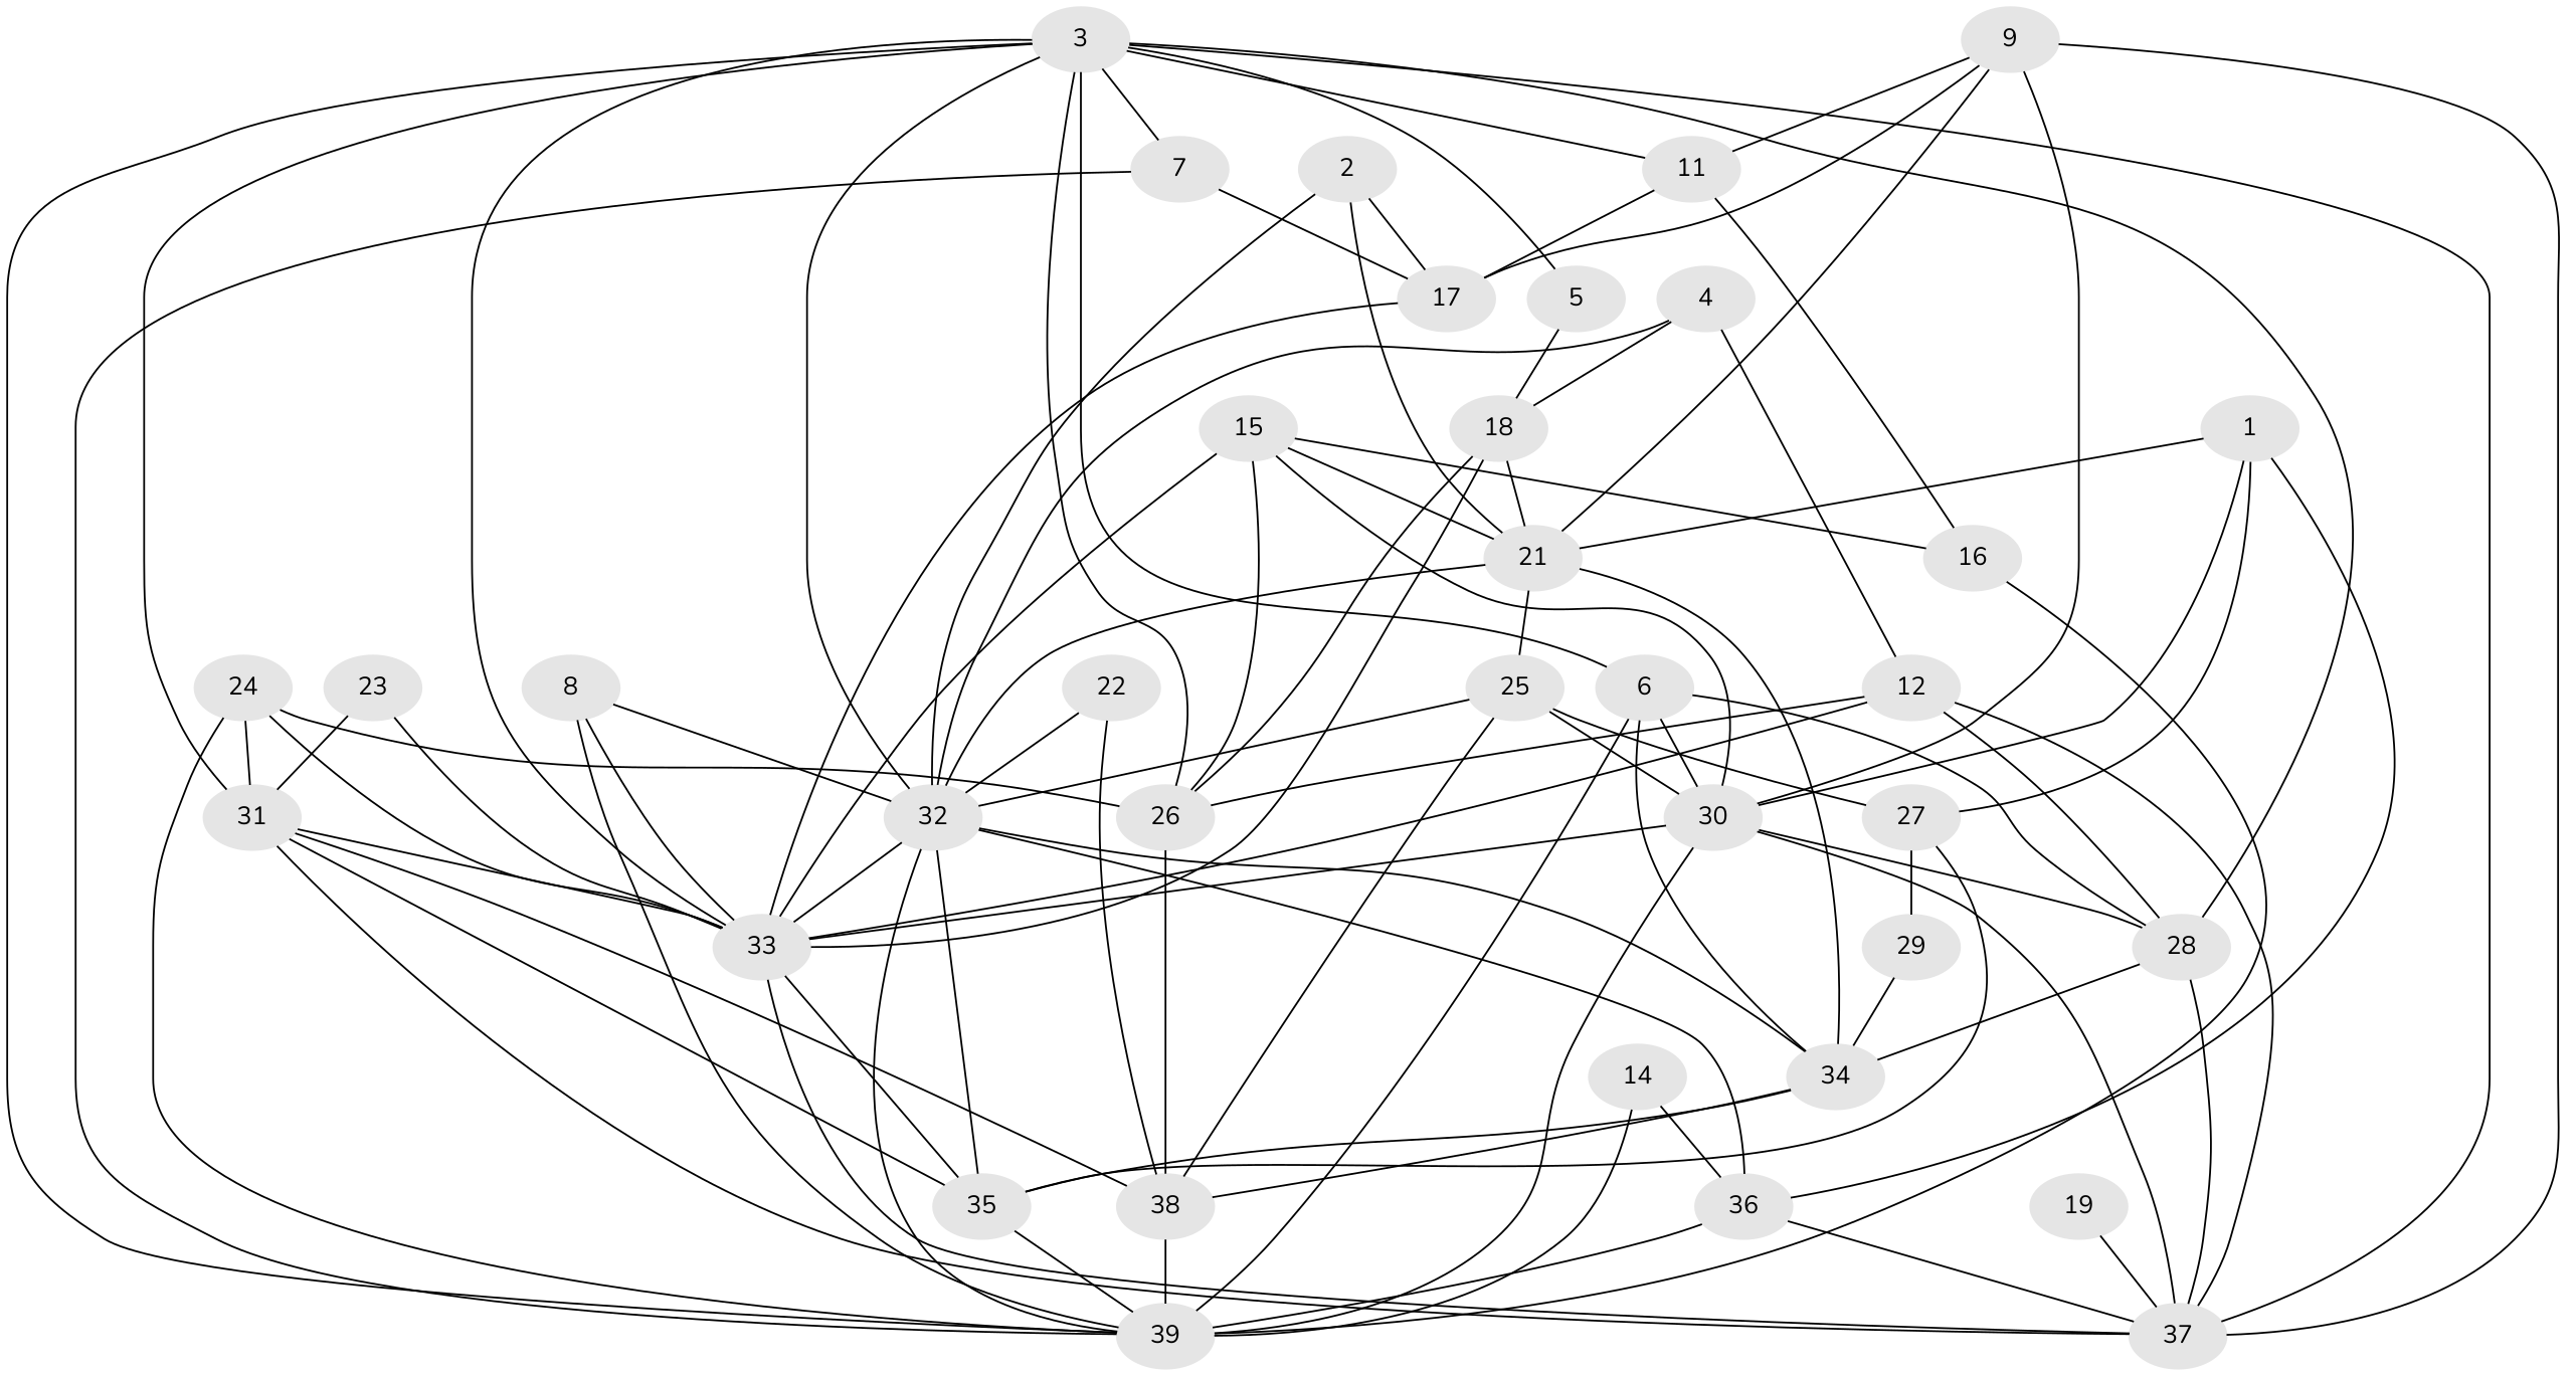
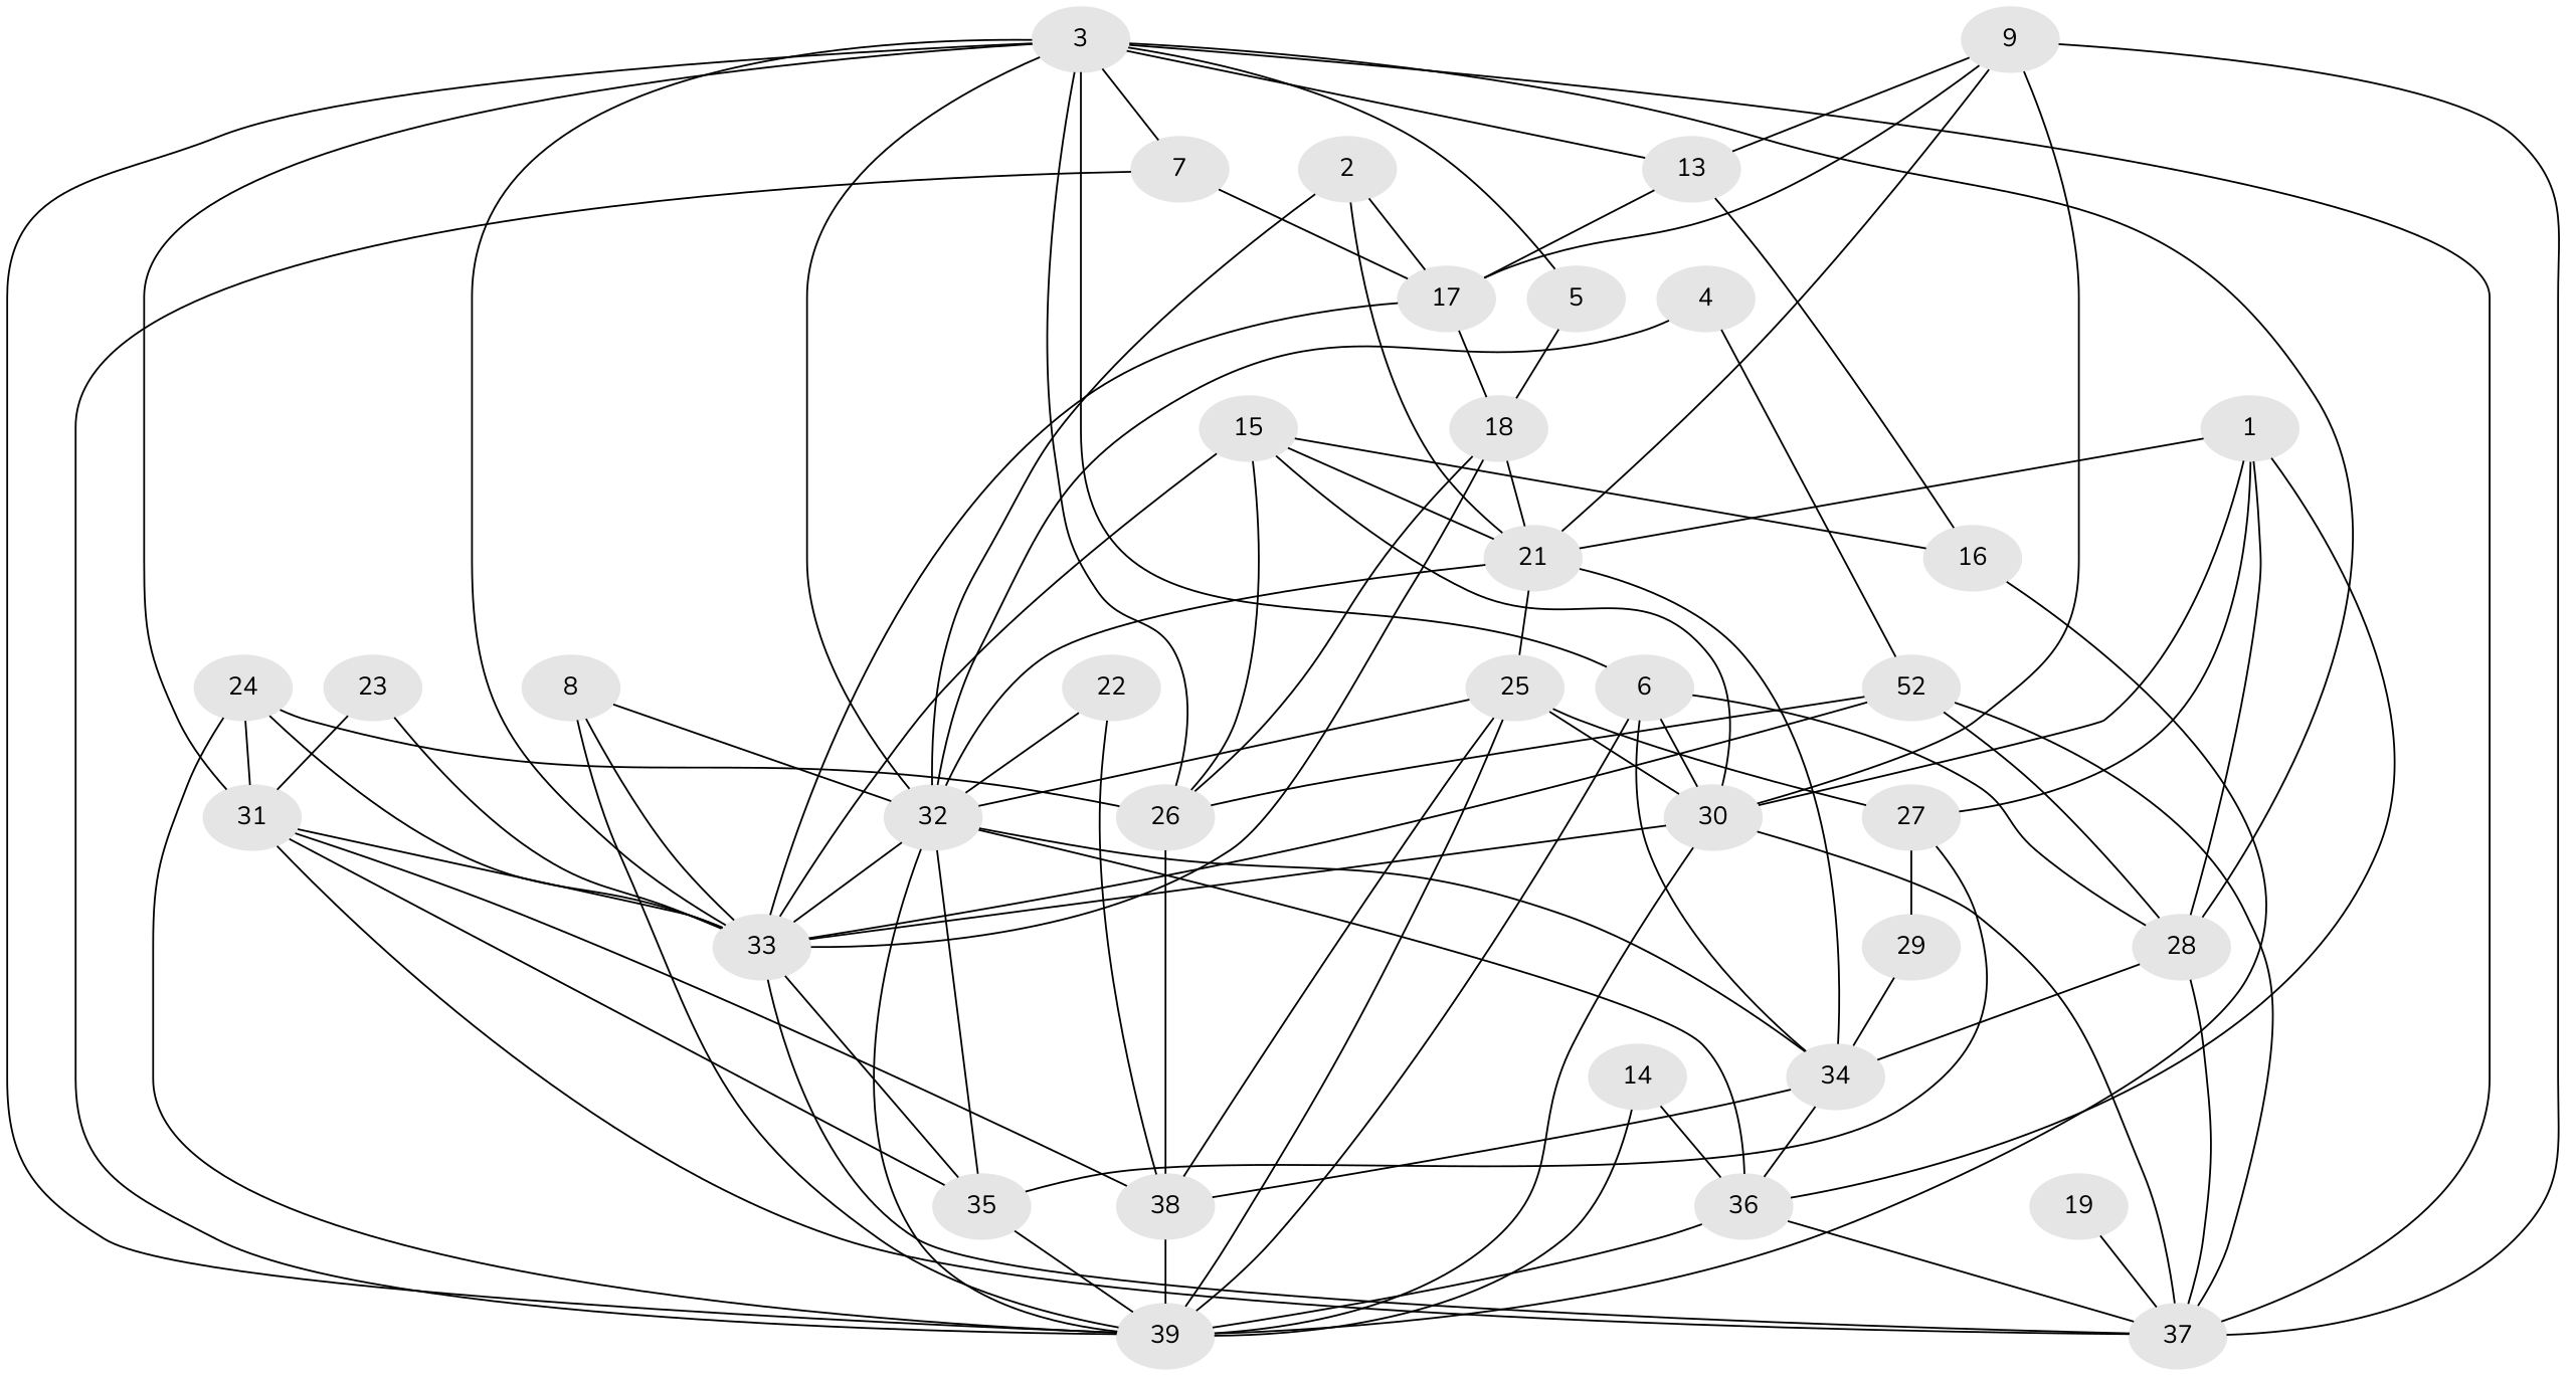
  graph {
    fontname=Nunito
    node [color=gray90 fontname=Nunito style=filled]
    edge [fontname=Nunito weight=1.0]
    1
    21
    27
    28
    30
    36
    32
    34
    25
    29
    35
    37
    33
    39
    2
    17
    18
    3
    5
    6
    7
-   13 [label=11]
+   13
    26
    31
    16
    38
    4
-   12
+   12 [label=52]
    8
    9
    14
    15
    19
    22
    23
    24
    1 -- 21
    1 -- 27
-   30 -- 28 [weight=2.0]
+   1 -- 28 [weight=2.0]
    1 -- 30
    1 -- 36
    21 -- 32
    21 -- 34
    21 -- 25
    27 -- 29
    27 -- 35
    28 -- 34
    28 -- 37
    30 -- 37 [weight=2.0]
    30 -- 33
    30 -- 39
    36 -- 37
    36 -- 39
    32 -- 36
    32 -- 34
    32 -- 35
    32 -- 33
    32 -- 39
-   34 -- 35
+   34 -- 36
    34 -- 38
    25 -- 27
    25 -- 30
    25 -- 32
+   25 -- 39
    25 -- 38
    29 -- 34 [weight=2.0]
    35 -- 39
    33 -- 35
    33 -- 37
    2 -- 21
    2 -- 32
    2 -- 17
    17 -- 33
-   4 -- 18
+   17 -- 18
    18 -- 21
    18 -- 33
    18 -- 26
    3 -- 28
    3 -- 32
    3 -- 37
    3 -- 33
    3 -- 39
    3 -- 5
    3 -- 6
    3 -- 7
    3 -- 13
    3 -- 26
    3 -- 31
    5 -- 18
    6 -- 28
    6 -- 30
    6 -- 34
    6 -- 39
    7 -- 39
    7 -- 17
    13 -- 17
    13 -- 16
    26 -- 38
    31 -- 35
    31 -- 37
    31 -- 33
    31 -- 38
    16 -- 39
    38 -- 39 [weight=2.0]
    4 -- 32
    4 -- 12
    12 -- 28
    12 -- 37
    12 -- 33
    12 -- 26
    8 -- 32
    8 -- 33
    8 -- 39
    9 -- 21
    9 -- 30
    9 -- 37
    9 -- 17
    9 -- 13
    14 -- 36
    14 -- 39
    15 -- 21
    15 -- 30
    15 -- 33
    15 -- 26
    15 -- 16
    19 -- 37
    22 -- 32
    22 -- 38
    23 -- 33
    23 -- 31
    24 -- 33
    24 -- 39
    24 -- 26
    24 -- 31
  }
